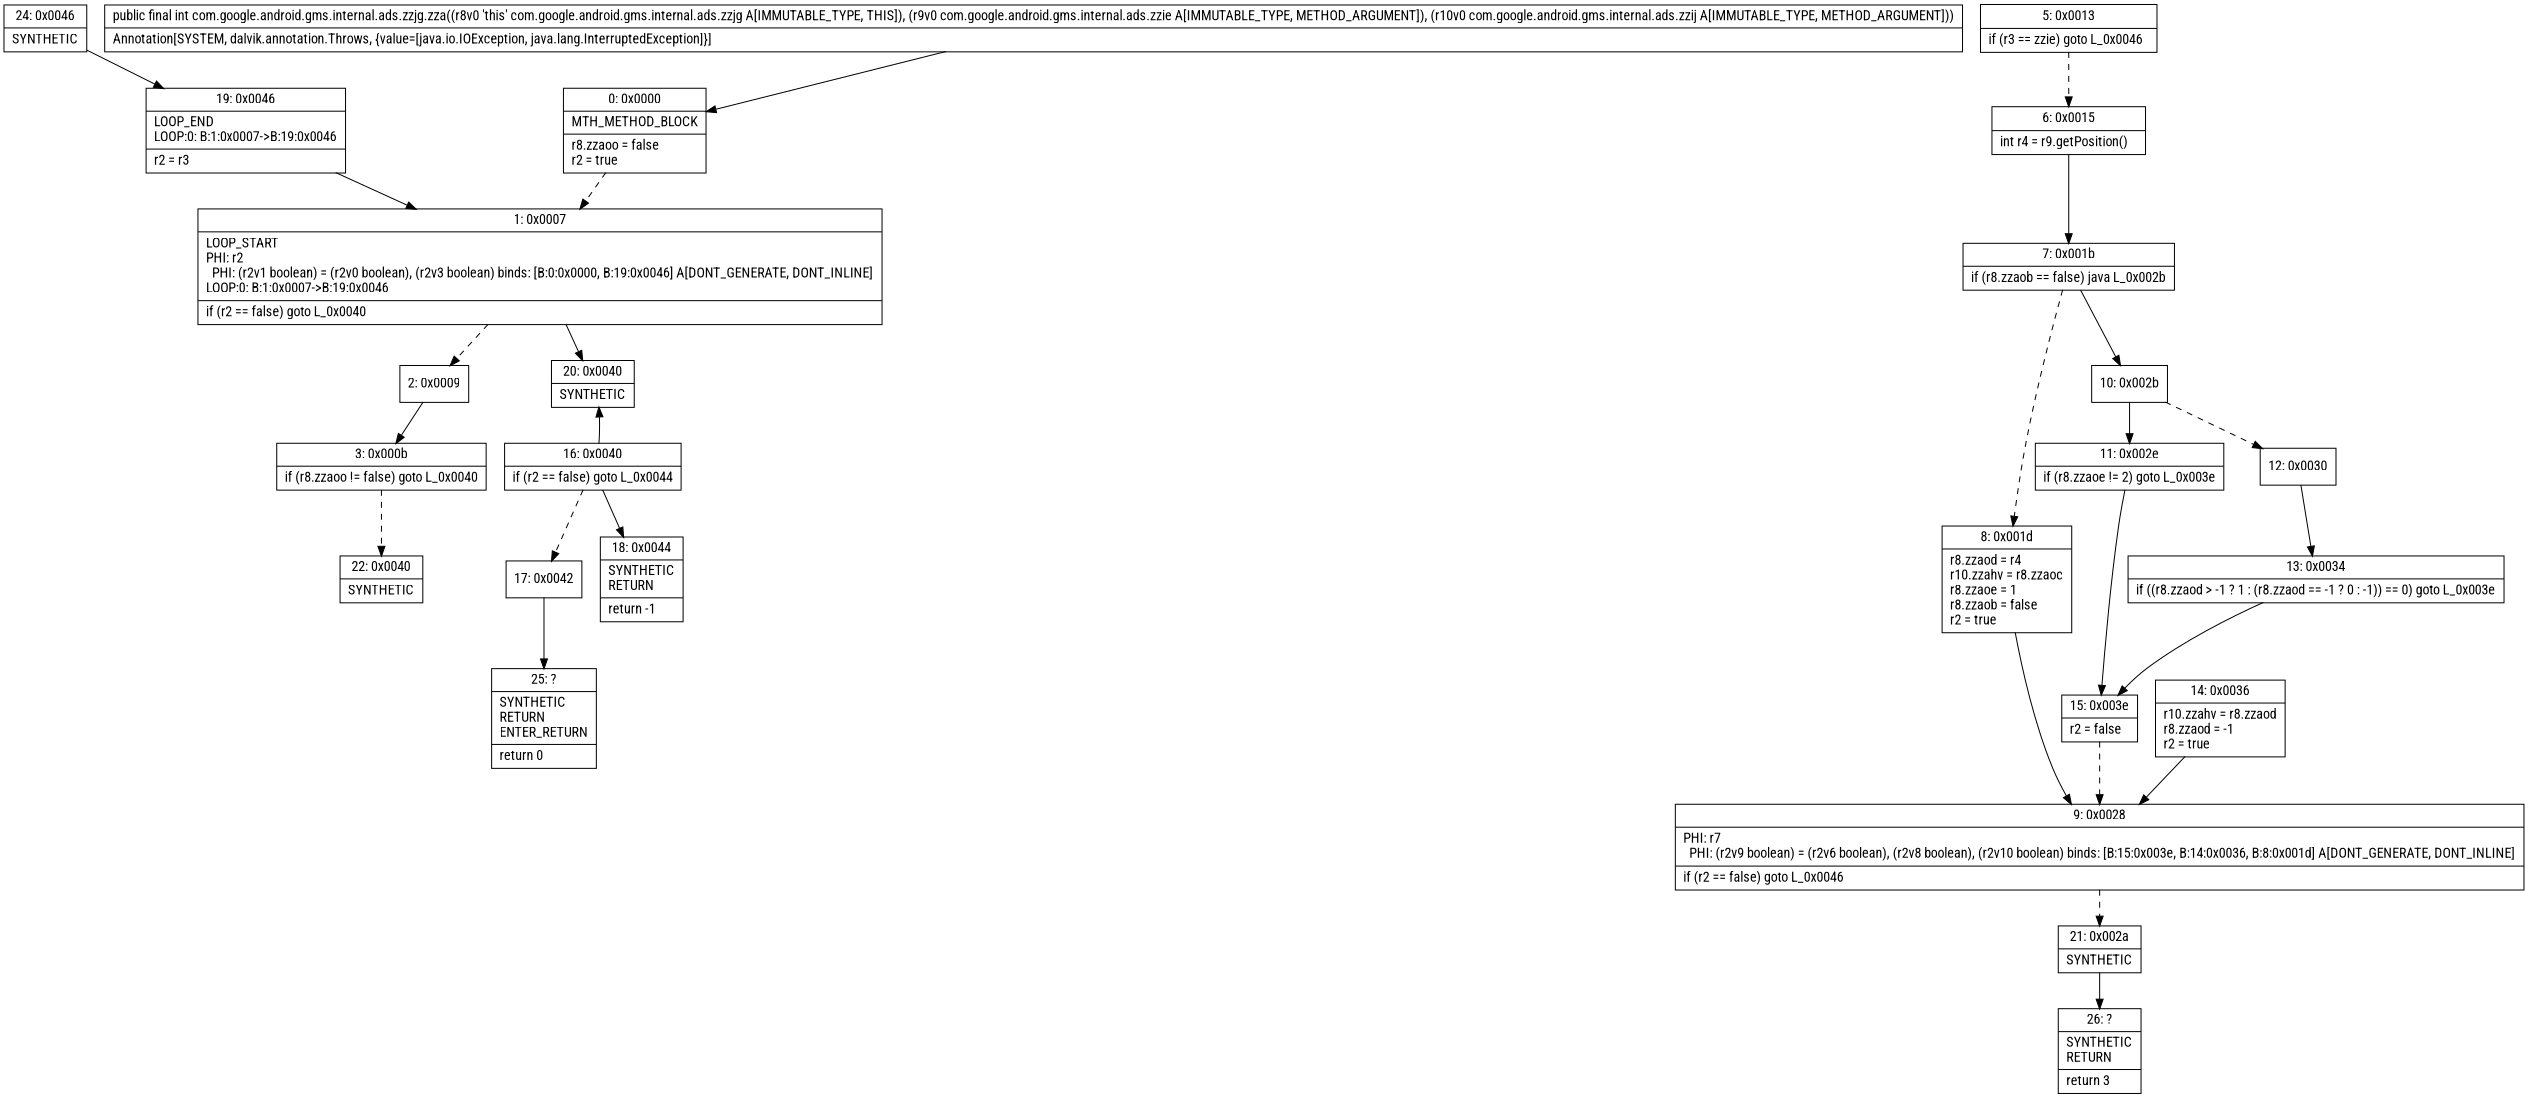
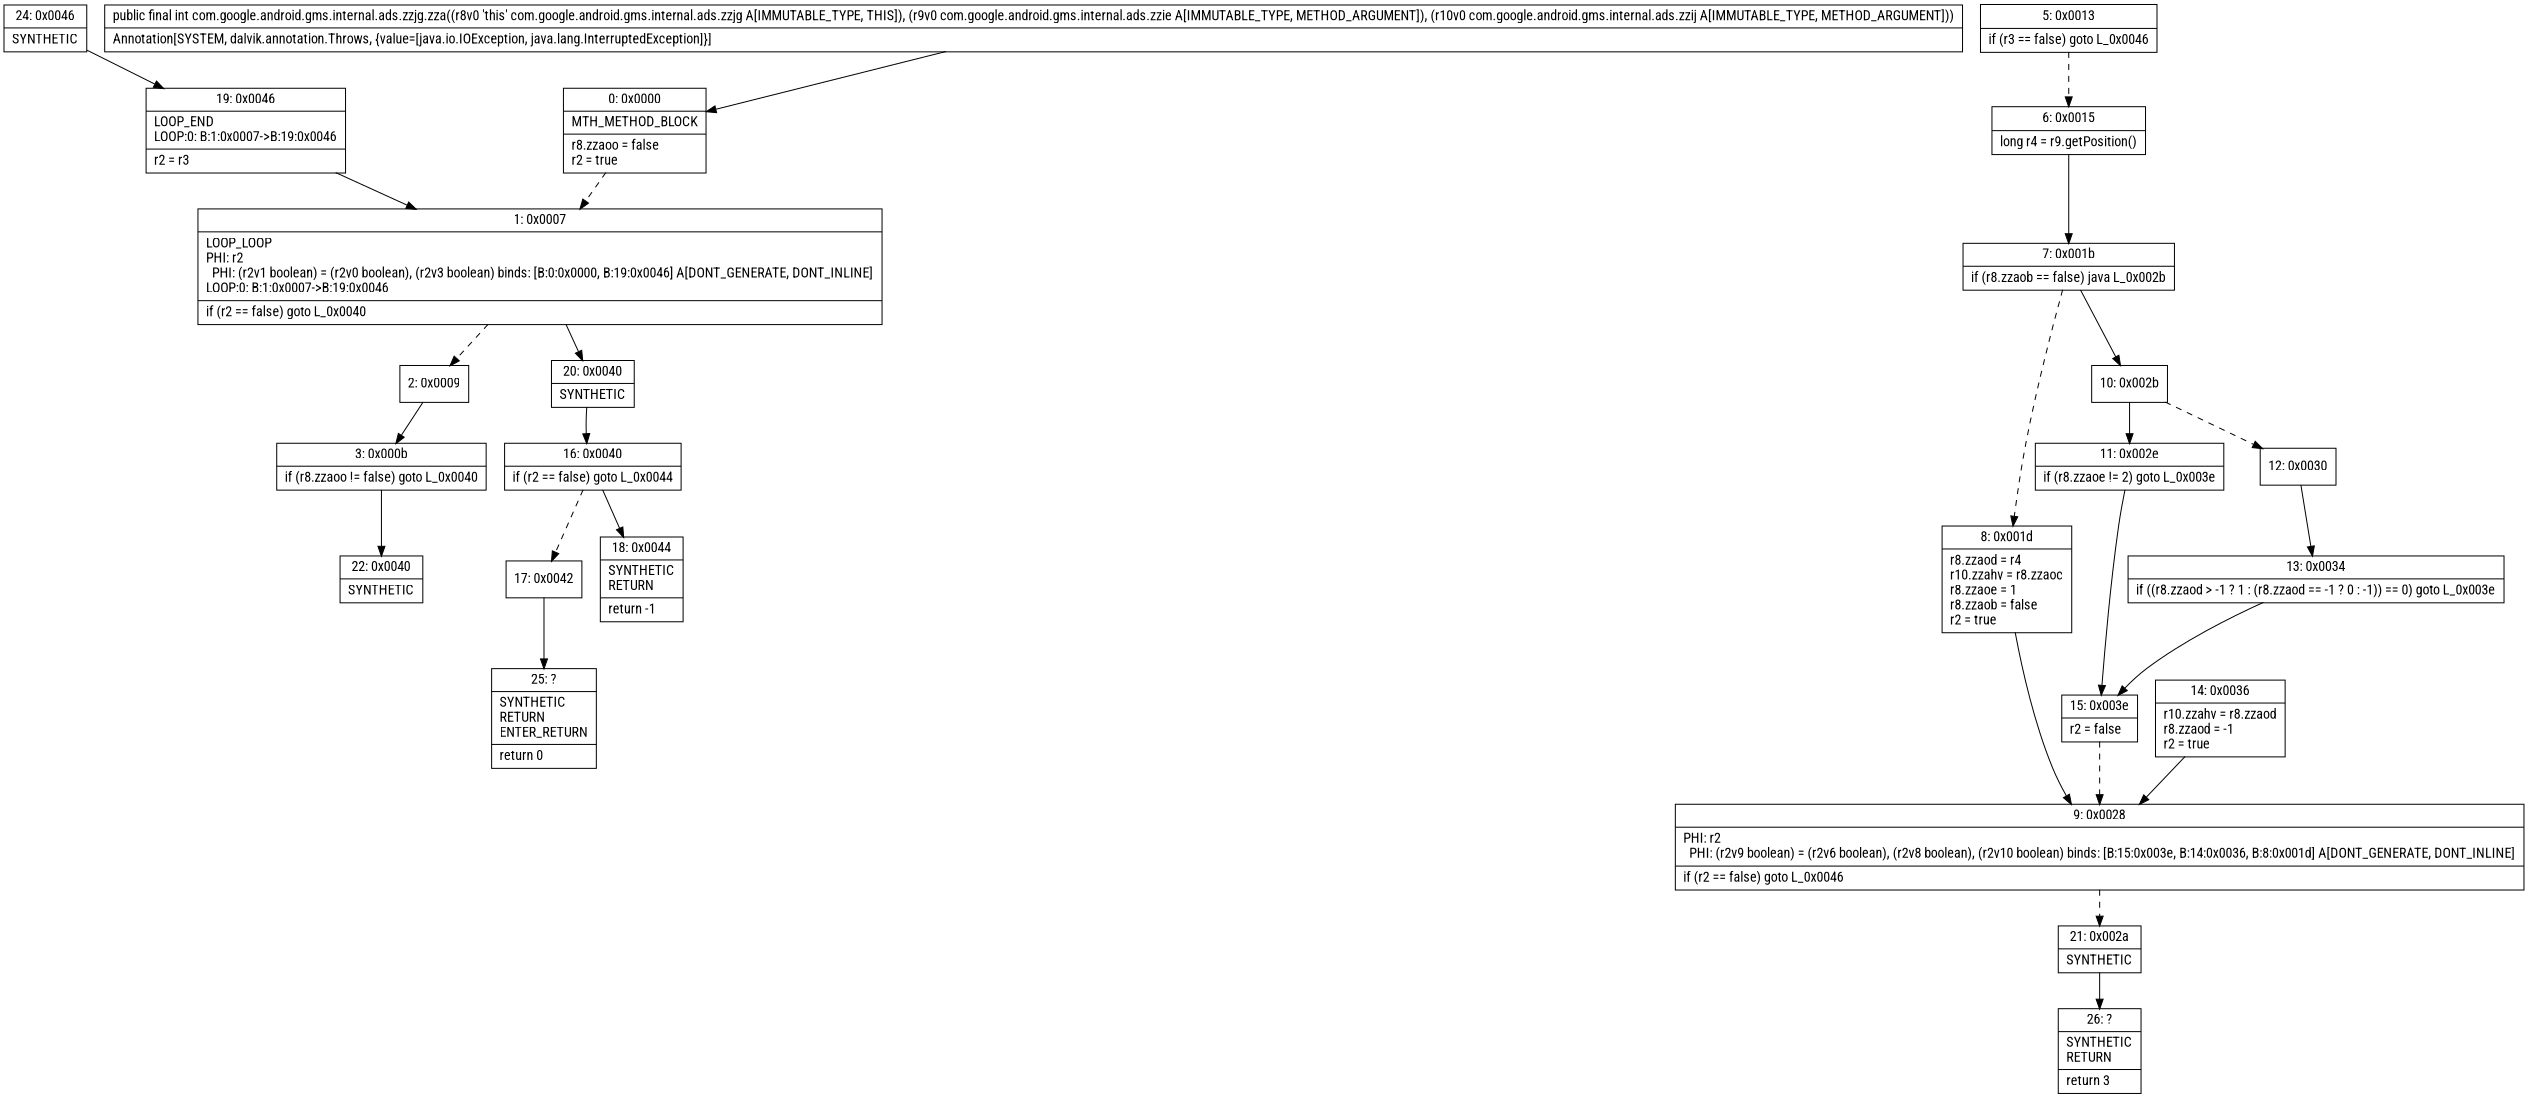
  digraph {
    fontname="Roboto Condensed"
    node [fontname="Roboto Condensed" shape=record]
    edge [fontname="Roboto Condensed"]
    n1 [label="{0\:\ 0x0000|MTH_METHOD_BLOCK\l|r8.zzaoo = false\lr2 = true\l}"]
-   n2 [label="{1\:\ 0x0007|LOOP_START\lPHI: r2 \l  PHI: (r2v1 boolean) = (r2v0 boolean), (r2v3 boolean) binds: [B:0:0x0000, B:19:0x0046] A[DONT_GENERATE, DONT_INLINE]\lLOOP:0: B:1:0x0007\-\>B:19:0x0046\l|if (r2 == false) goto L_0x0040\l}"]
+   n2 [label="{1\:\ 0x0007|LOOP_LOOP\lPHI: r2 \l  PHI: (r2v1 boolean) = (r2v0 boolean), (r2v3 boolean) binds: [B:0:0x0000, B:19:0x0046] A[DONT_GENERATE, DONT_INLINE]\lLOOP:0: B:1:0x0007\-\>B:19:0x0046\l|if (r2 == false) goto L_0x0040\l}"]
    n3 [label="{2\:\ 0x0009}"]
    n4 [label="{20\:\ 0x0040|SYNTHETIC\l}"]
    n5 [label="{3\:\ 0x000b|if (r8.zzaoo != false) goto L_0x0040\l}"]
    n6 [label="{16\:\ 0x0040|if (r2 == false) goto L_0x0044\l}"]
    n7 [label="{22\:\ 0x0040|SYNTHETIC\l}"]
-   n8 [label="{5\:\ 0x0013|if (r3 == zzie) goto L_0x0046\l}"]
-   n9 [label="{6\:\ 0x0015|int r4 = r9.getPosition()\l}"]
+   n8 [label="{5\:\ 0x0013|if (r3 == false) goto L_0x0046\l}"]
+   n9 [label="{6\:\ 0x0015|long r4 = r9.getPosition()\l}"]
    n10 [label="{7\:\ 0x001b|if (r8.zzaob == false) java L_0x002b\l}"]
    n11 [label="{8\:\ 0x001d|r8.zzaod = r4\lr10.zzahv = r8.zzaoc\lr8.zzaoe = 1\lr8.zzaob = false\lr2 = true\l}"]
    n12 [label="{10\:\ 0x002b}"]
-   n13 [label="{9\:\ 0x0028|PHI: r7 \l  PHI: (r2v9 boolean) = (r2v6 boolean), (r2v8 boolean), (r2v10 boolean) binds: [B:15:0x003e, B:14:0x0036, B:8:0x001d] A[DONT_GENERATE, DONT_INLINE]\l|if (r2 == false) goto L_0x0046\l}"]
+   n13 [label="{9\:\ 0x0028|PHI: r2 \l  PHI: (r2v9 boolean) = (r2v6 boolean), (r2v8 boolean), (r2v10 boolean) binds: [B:15:0x003e, B:14:0x0036, B:8:0x001d] A[DONT_GENERATE, DONT_INLINE]\l|if (r2 == false) goto L_0x0046\l}"]
    n14 [label="{11\:\ 0x002e|if (r8.zzaoe != 2) goto L_0x003e\l}"]
    n15 [label="{12\:\ 0x0030}"]
    n16 [label="{21\:\ 0x002a|SYNTHETIC\l}"]
    n17 [label="{26\:\ ?|SYNTHETIC\lRETURN\l|return 3\l}"]
    n18 [label="{24\:\ 0x0046|SYNTHETIC\l}"]
    n19 [label="{19\:\ 0x0046|LOOP_END\lLOOP:0: B:1:0x0007\-\>B:19:0x0046\l|r2 = r3\l}"]
    n20 [label="{15\:\ 0x003e|r2 = false\l}"]
    n21 [label="{13\:\ 0x0034|if ((r8.zzaod \> \-1 ? 1 : (r8.zzaod == \-1 ? 0 : \-1)) == 0) goto L_0x003e\l}"]
    n22 [label="{14\:\ 0x0036|r10.zzahv = r8.zzaod\lr8.zzaod = \-1\lr2 = true\l}"]
    n23 [label="{17\:\ 0x0042}"]
    n24 [label="{18\:\ 0x0044|SYNTHETIC\lRETURN\l|return \-1\l}"]
    n25 [label="{25\:\ ?|SYNTHETIC\lRETURN\lENTER_RETURN\l|return 0\l}"]
    n26 [label="{public final int com.google.android.gms.internal.ads.zzjg.zza((r8v0 'this' com.google.android.gms.internal.ads.zzjg A[IMMUTABLE_TYPE, THIS]), (r9v0 com.google.android.gms.internal.ads.zzie A[IMMUTABLE_TYPE, METHOD_ARGUMENT]), (r10v0 com.google.android.gms.internal.ads.zzij A[IMMUTABLE_TYPE, METHOD_ARGUMENT]))  | Annotation[SYSTEM, dalvik.annotation.Throws, \{value=[java.io.IOException, java.lang.InterruptedException]\}]\l}"]
    n1 -> n2 [style=dashed]
    n2 -> n3 [style=dashed]
    n2 -> n4
    n3 -> n5
-   n6 -> n4
-   n5 -> n7 [style=dashed]
+   n4 -> n6
+   n5 -> n7
    n6 -> n23 [style=dashed]
    n6 -> n24
    n8 -> n9 [style=dashed]
    n9 -> n10
    n10 -> n11 [style=dashed]
    n10 -> n12
    n11 -> n13
    n12 -> n14
    n12 -> n15 [style=dashed]
    n13 -> n16 [style=dashed]
    n14 -> n20
    n15 -> n21
    n16 -> n17
    n18 -> n19
    n19 -> n2
    n20 -> n13 [style=dashed]
    n21 -> n20
    n22 -> n13
    n23 -> n25
    n26 -> n1
  }
